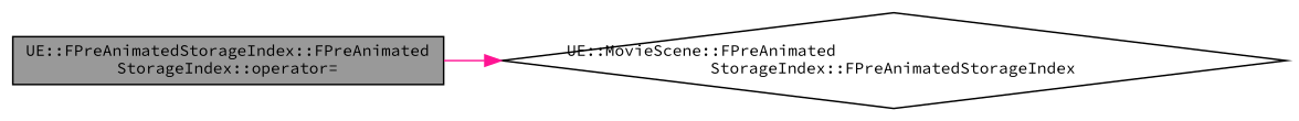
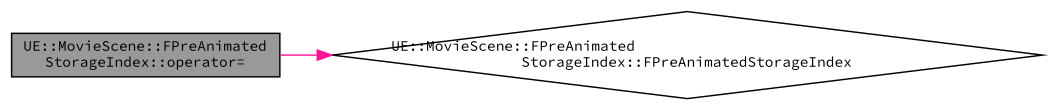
  digraph {
    rankdir=LR
    fontname="Source Code Pro"
    node [color=black fontname="Source Code Pro" fontsize=10 style=filled]
-   n1 [fillcolor=grey60 fontcolor=black height=0.2 label="UE::FPreAnimatedStorageIndex::FPreAnimated\lStorageIndex::operator=" shape=box width=0.4]
+   n1 [fillcolor=grey60 fontcolor=black height=0.2 label="UE::MovieScene::FPreAnimated\lStorageIndex::operator=" shape=box width=0.4]
    n2 [fillcolor=white height=0.2 label="UE::MovieScene::FPreAnimated\lStorageIndex::FPreAnimatedStorageIndex" shape=diamond width=0.4]
    n1 -> n2 [color=deeppink fontname="Source Code Pro" fontsize=10 labelfontname=Helvetica labelfontsize=10 style=solid]
  }
